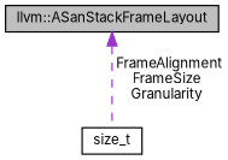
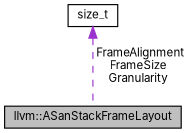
  digraph {
    fontname=Inter
    node [color=black fontname=Inter fontsize=10 shape=box]
    n1 [fillcolor=grey75 fontcolor=black height=0.2 label="llvm::ASanStackFrameLayout" style=filled width=0.4]
    n2 [height=0.2 label=size_t width=0.4]
-   n1 -> n2 [color=darkorchid3 dir=back fontname=Inter fontsize=10 label=" FrameAlignment\nFrameSize\nGranularity" labelfontname=Helvetica labelfontsize=10 style=dashed]
+   n2 -> n1 [color=darkorchid3 dir=back fontname=Inter fontsize=10 label=" FrameAlignment\nFrameSize\nGranularity" labelfontname=Helvetica labelfontsize=10 style=dashed]
  }
